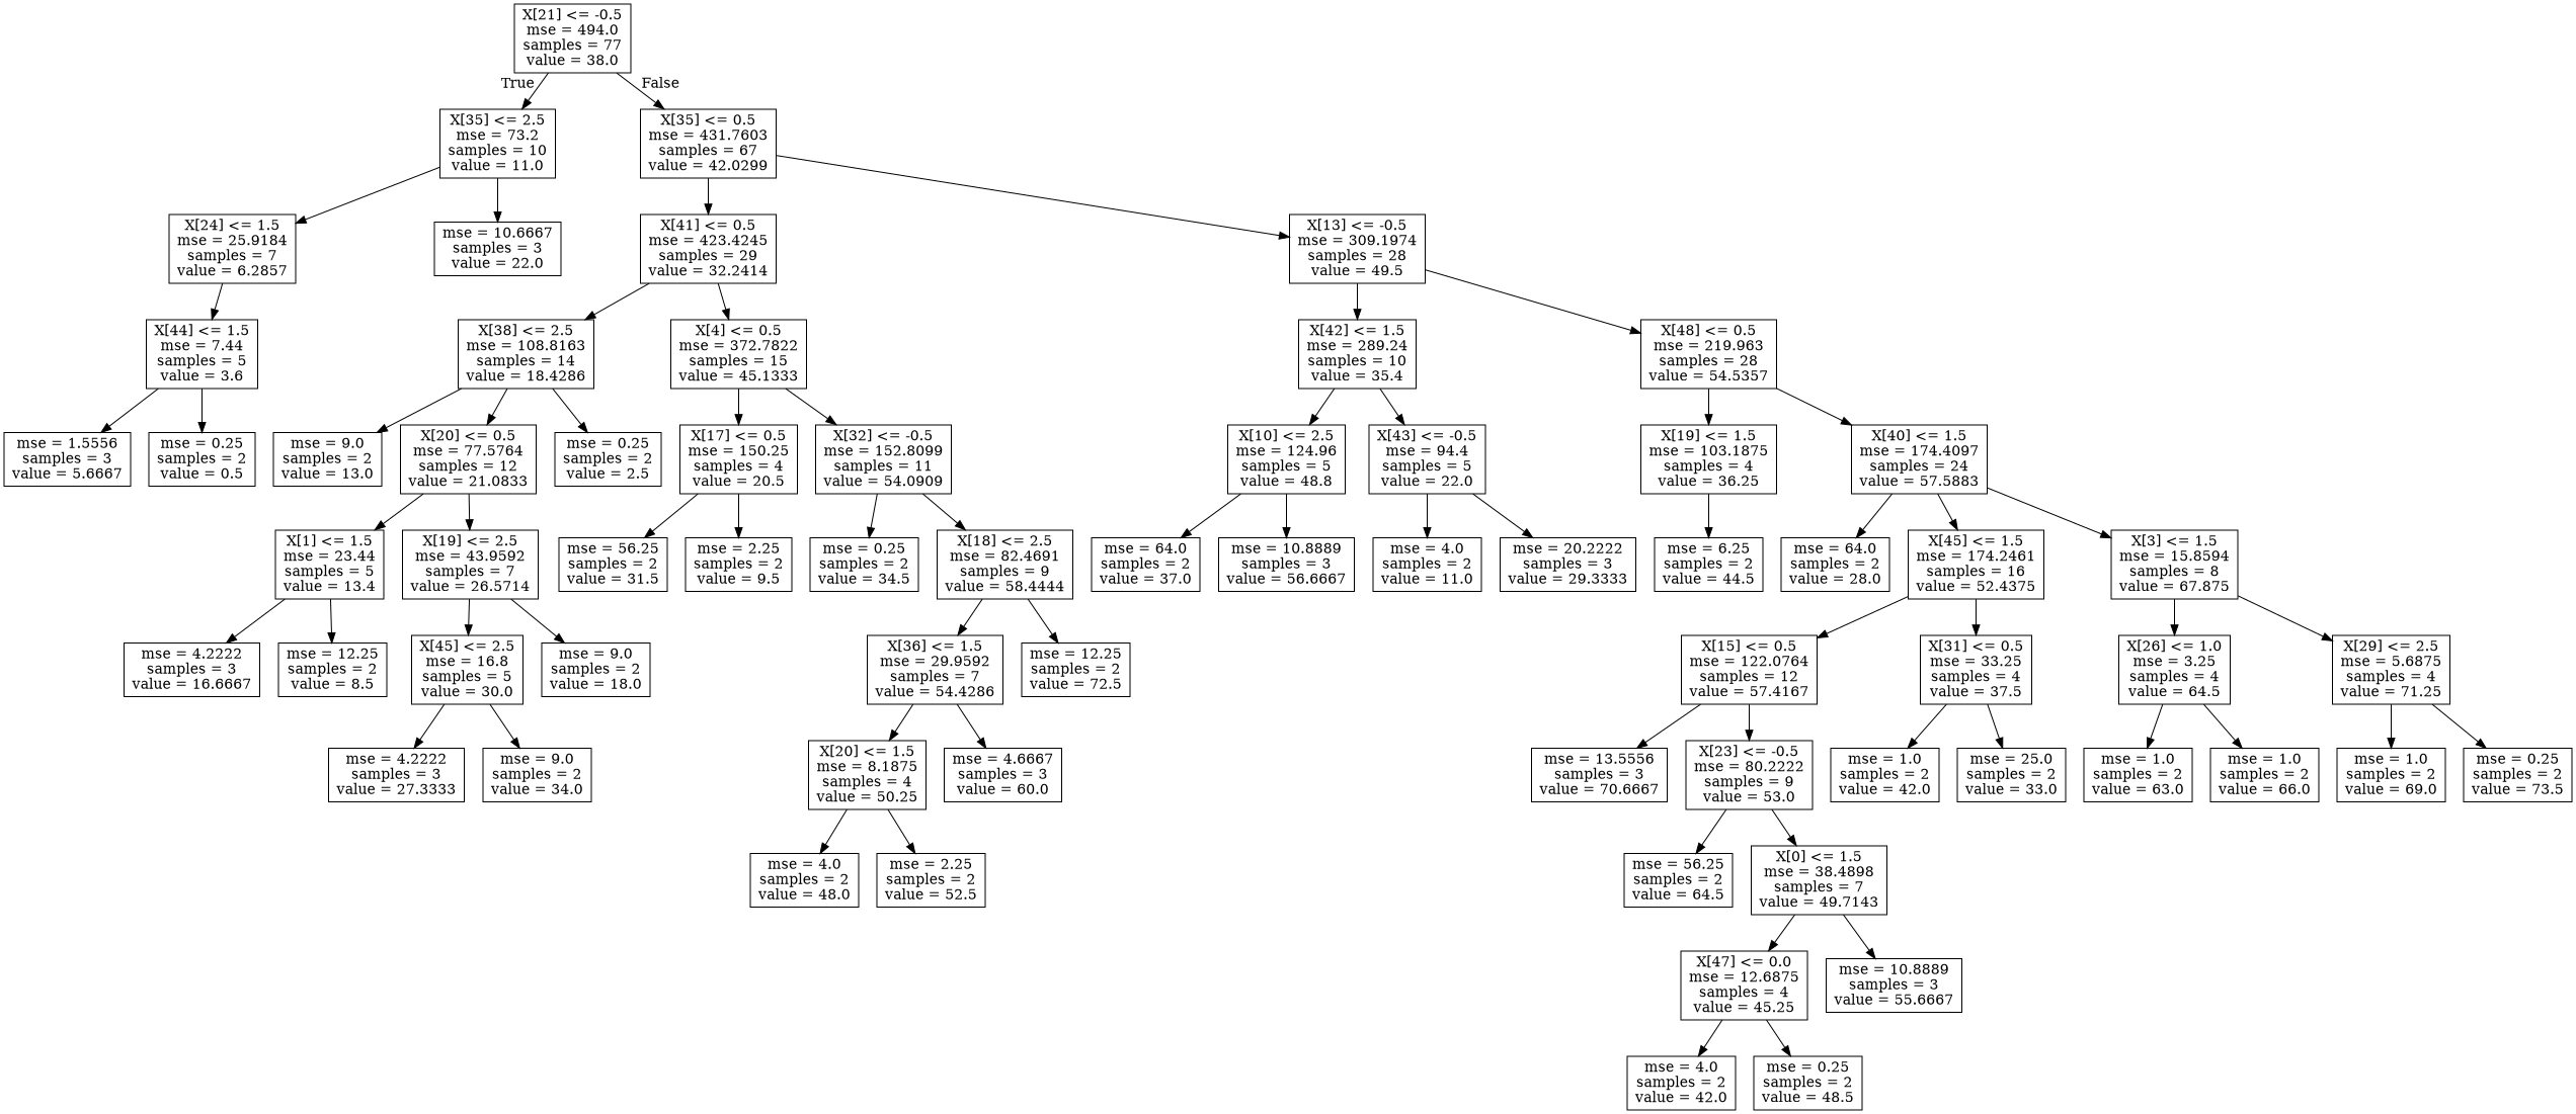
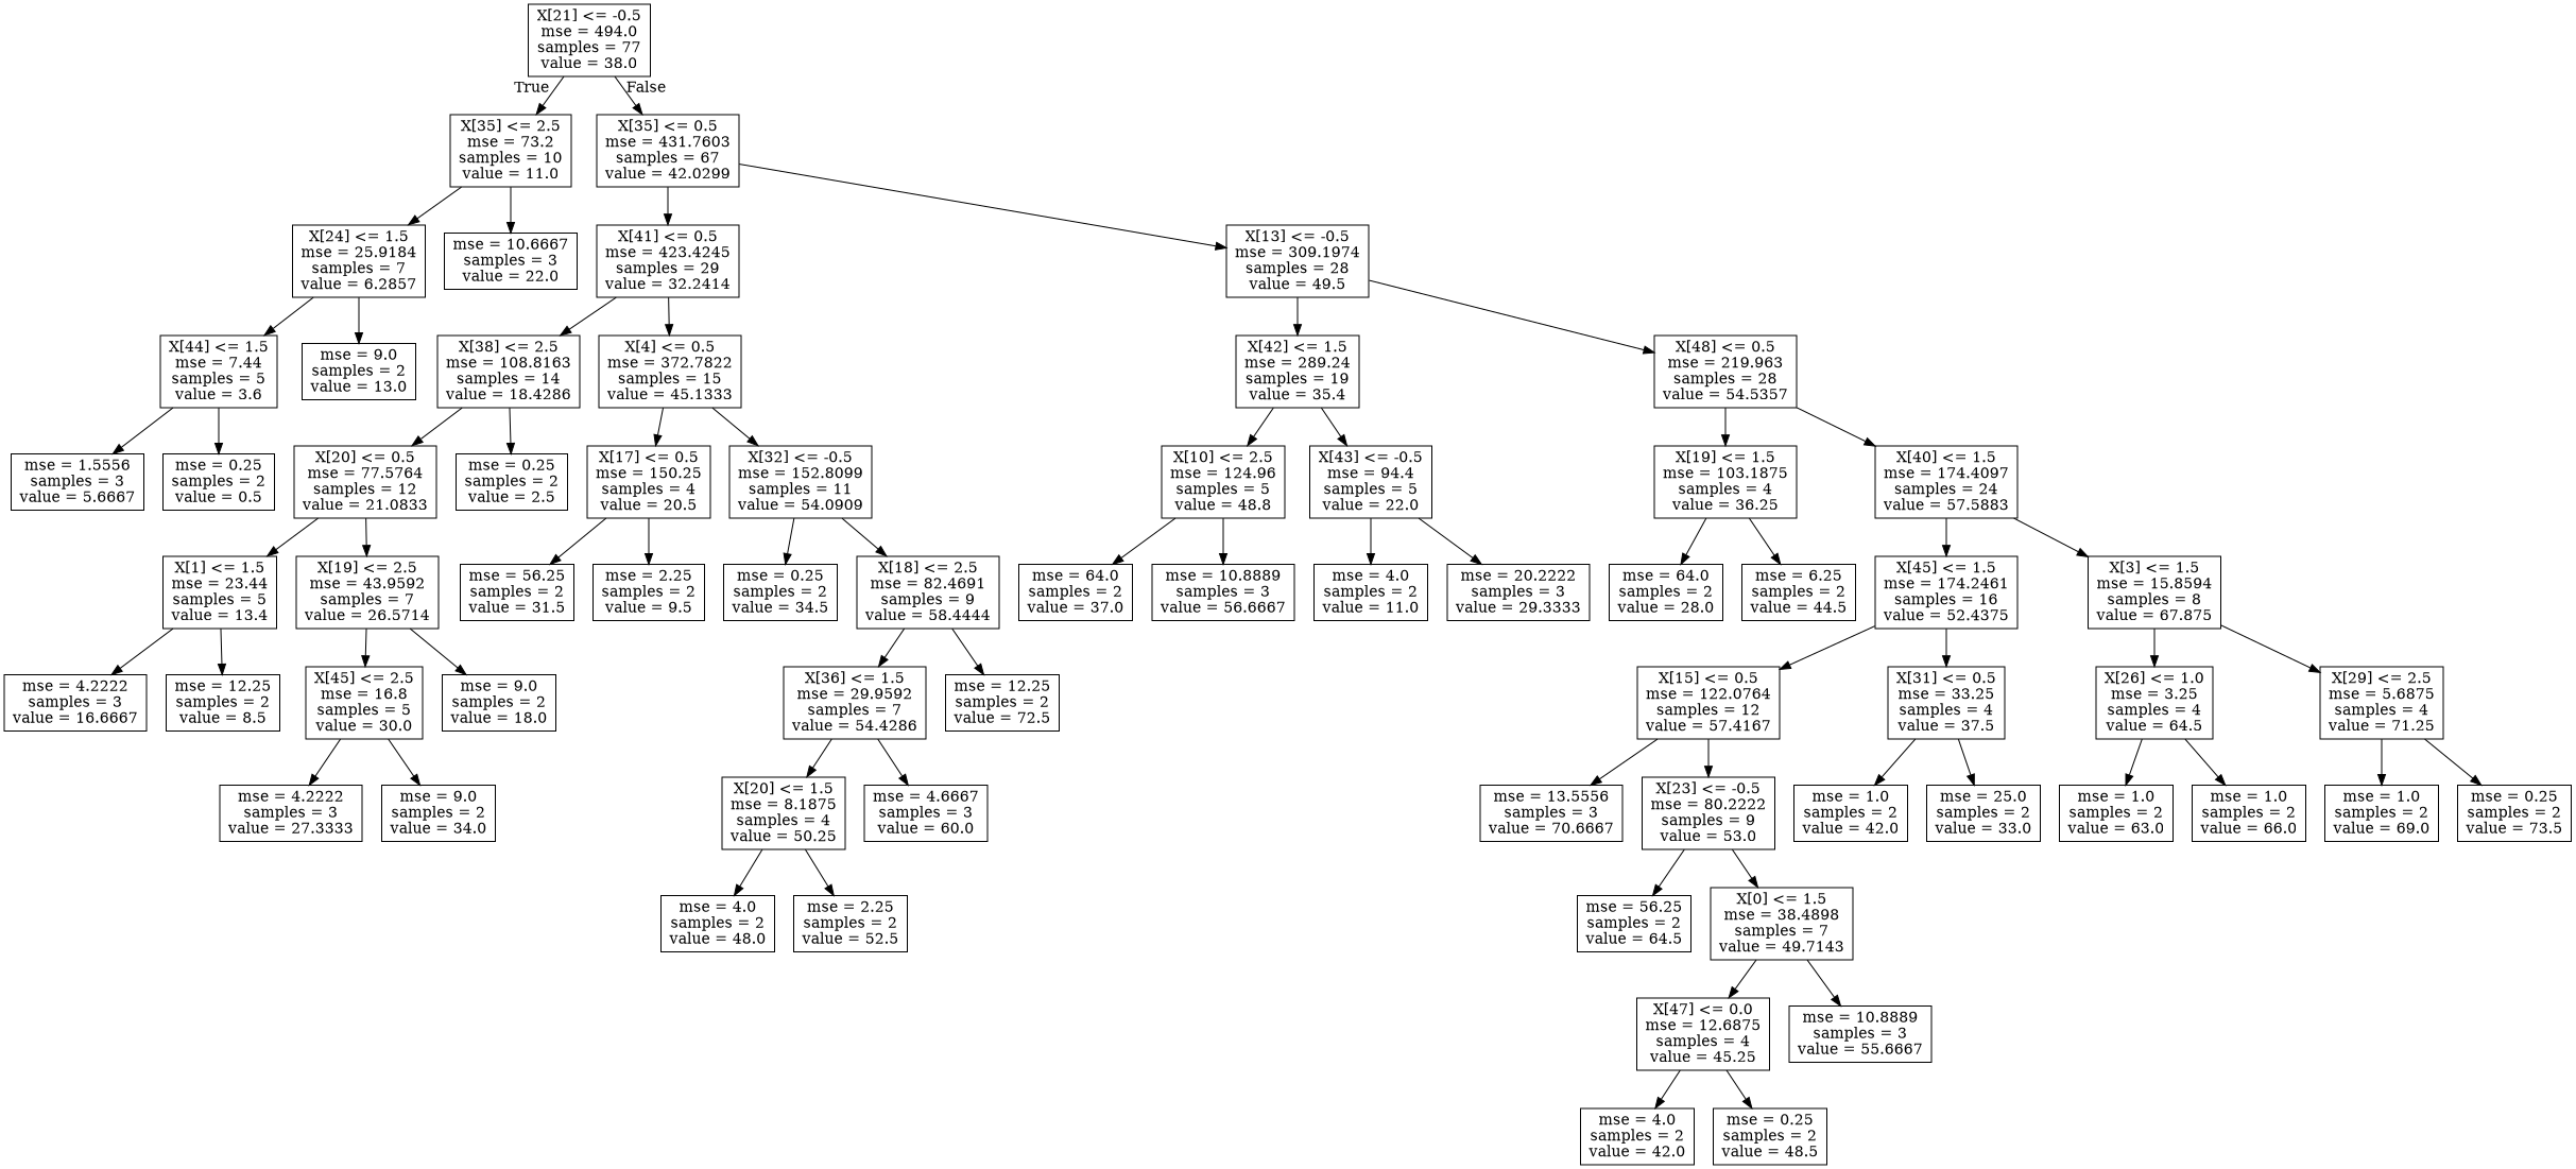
  digraph {
    node [shape=box]
    n1 [label="X[21] <= -0.5\nmse = 494.0\nsamples = 77\nvalue = 38.0"]
    n2 [label="X[35] <= 2.5\nmse = 73.2\nsamples = 10\nvalue = 11.0"]
    n3 [label="X[35] <= 0.5\nmse = 431.7603\nsamples = 67\nvalue = 42.0299"]
    n4 [label="X[24] <= 1.5\nmse = 25.9184\nsamples = 7\nvalue = 6.2857"]
    n5 [label="mse = 10.6667\nsamples = 3\nvalue = 22.0"]
    n6 [label="X[41] <= 0.5\nmse = 423.4245\nsamples = 29\nvalue = 32.2414"]
    n7 [label="X[13] <= -0.5\nmse = 309.1974\nsamples = 28\nvalue = 49.5"]
    n8 [label="X[44] <= 1.5\nmse = 7.44\nsamples = 5\nvalue = 3.6"]
    n9 [label="mse = 9.0\nsamples = 2\nvalue = 13.0"]
    n10 [label="mse = 1.5556\nsamples = 3\nvalue = 5.6667"]
    n11 [label="mse = 0.25\nsamples = 2\nvalue = 0.5"]
    n12 [label="X[38] <= 2.5\nmse = 108.8163\nsamples = 14\nvalue = 18.4286"]
    n13 [label="X[4] <= 0.5\nmse = 372.7822\nsamples = 15\nvalue = 45.1333"]
-   n14 [label="X[42] <= 1.5\nmse = 289.24\nsamples = 10\nvalue = 35.4"]
+   n14 [label="X[42] <= 1.5\nmse = 289.24\nsamples = 19\nvalue = 35.4"]
    n15 [label="X[48] <= 0.5\nmse = 219.963\nsamples = 28\nvalue = 54.5357"]
    n16 [label="X[20] <= 0.5\nmse = 77.5764\nsamples = 12\nvalue = 21.0833"]
    n17 [label="mse = 0.25\nsamples = 2\nvalue = 2.5"]
    n18 [label="X[17] <= 0.5\nmse = 150.25\nsamples = 4\nvalue = 20.5"]
    n19 [label="X[32] <= -0.5\nmse = 152.8099\nsamples = 11\nvalue = 54.0909"]
    n20 [label="X[1] <= 1.5\nmse = 23.44\nsamples = 5\nvalue = 13.4"]
    n21 [label="X[19] <= 2.5\nmse = 43.9592\nsamples = 7\nvalue = 26.5714"]
    n22 [label="mse = 4.2222\nsamples = 3\nvalue = 16.6667"]
    n23 [label="mse = 12.25\nsamples = 2\nvalue = 8.5"]
    n24 [label="X[45] <= 2.5\nmse = 16.8\nsamples = 5\nvalue = 30.0"]
    n25 [label="mse = 9.0\nsamples = 2\nvalue = 18.0"]
    n26 [label="mse = 4.2222\nsamples = 3\nvalue = 27.3333"]
    n27 [label="mse = 9.0\nsamples = 2\nvalue = 34.0"]
    n28 [label="mse = 56.25\nsamples = 2\nvalue = 31.5"]
    n29 [label="mse = 2.25\nsamples = 2\nvalue = 9.5"]
    n30 [label="mse = 0.25\nsamples = 2\nvalue = 34.5"]
    n31 [label="X[18] <= 2.5\nmse = 82.4691\nsamples = 9\nvalue = 58.4444"]
    n32 [label="X[36] <= 1.5\nmse = 29.9592\nsamples = 7\nvalue = 54.4286"]
    n33 [label="mse = 12.25\nsamples = 2\nvalue = 72.5"]
    n34 [label="X[20] <= 1.5\nmse = 8.1875\nsamples = 4\nvalue = 50.25"]
    n35 [label="mse = 4.6667\nsamples = 3\nvalue = 60.0"]
    n36 [label="mse = 4.0\nsamples = 2\nvalue = 48.0"]
    n37 [label="mse = 2.25\nsamples = 2\nvalue = 52.5"]
    n38 [label="X[10] <= 2.5\nmse = 124.96\nsamples = 5\nvalue = 48.8"]
    n39 [label="X[43] <= -0.5\nmse = 94.4\nsamples = 5\nvalue = 22.0"]
    n40 [label="X[19] <= 1.5\nmse = 103.1875\nsamples = 4\nvalue = 36.25"]
    n41 [label="X[40] <= 1.5\nmse = 174.4097\nsamples = 24\nvalue = 57.5883"]
    n42 [label="mse = 64.0\nsamples = 2\nvalue = 37.0"]
    n43 [label="mse = 10.8889\nsamples = 3\nvalue = 56.6667"]
    n44 [label="mse = 4.0\nsamples = 2\nvalue = 11.0"]
    n45 [label="mse = 20.2222\nsamples = 3\nvalue = 29.3333"]
    n46 [label="mse = 64.0\nsamples = 2\nvalue = 28.0"]
    n47 [label="mse = 6.25\nsamples = 2\nvalue = 44.5"]
    n48 [label="X[45] <= 1.5\nmse = 174.2461\nsamples = 16\nvalue = 52.4375"]
    n49 [label="X[3] <= 1.5\nmse = 15.8594\nsamples = 8\nvalue = 67.875"]
    n50 [label="X[15] <= 0.5\nmse = 122.0764\nsamples = 12\nvalue = 57.4167"]
    n51 [label="X[31] <= 0.5\nmse = 33.25\nsamples = 4\nvalue = 37.5"]
    n52 [label="X[26] <= 1.0\nmse = 3.25\nsamples = 4\nvalue = 64.5"]
    n53 [label="X[29] <= 2.5\nmse = 5.6875\nsamples = 4\nvalue = 71.25"]
    n54 [label="mse = 13.5556\nsamples = 3\nvalue = 70.6667"]
    n55 [label="X[23] <= -0.5\nmse = 80.2222\nsamples = 9\nvalue = 53.0"]
    n56 [label="mse = 1.0\nsamples = 2\nvalue = 42.0"]
    n57 [label="mse = 25.0\nsamples = 2\nvalue = 33.0"]
    n58 [label="mse = 56.25\nsamples = 2\nvalue = 64.5"]
    n59 [label="X[0] <= 1.5\nmse = 38.4898\nsamples = 7\nvalue = 49.7143"]
    n60 [label="X[47] <= 0.0\nmse = 12.6875\nsamples = 4\nvalue = 45.25"]
    n61 [label="mse = 10.8889\nsamples = 3\nvalue = 55.6667"]
    n62 [label="mse = 4.0\nsamples = 2\nvalue = 42.0"]
    n63 [label="mse = 0.25\nsamples = 2\nvalue = 48.5"]
    n64 [label="mse = 1.0\nsamples = 2\nvalue = 63.0"]
    n65 [label="mse = 1.0\nsamples = 2\nvalue = 66.0"]
    n66 [label="mse = 1.0\nsamples = 2\nvalue = 69.0"]
    n67 [label="mse = 0.25\nsamples = 2\nvalue = 73.5"]
    n1 -> n2 [headlabel=True labelangle=45 labeldistance=2.5]
    n1 -> n3 [headlabel=False labelangle=-45 labeldistance=2.5]
    n2 -> n4
    n2 -> n5
    n3 -> n6
    n3 -> n7
    n4 -> n8
-   n12 -> n9
+   n4 -> n9
    n6 -> n12
    n6 -> n13
    n7 -> n14
    n7 -> n15
    n8 -> n10
    n8 -> n11
    n12 -> n16
    n12 -> n17
    n13 -> n18
    n13 -> n19
    n14 -> n38
    n14 -> n39
    n15 -> n40
    n15 -> n41
    n16 -> n20
    n16 -> n21
    n18 -> n28
    n18 -> n29
    n19 -> n30
    n19 -> n31
    n20 -> n22
    n20 -> n23
    n21 -> n24
    n21 -> n25
    n24 -> n26
    n24 -> n27
    n31 -> n32
    n31 -> n33
    n32 -> n34
    n32 -> n35
    n34 -> n36
    n34 -> n37
    n38 -> n42
    n38 -> n43
    n39 -> n44
    n39 -> n45
-   n41 -> n46
+   n40 -> n46
    n40 -> n47
    n41 -> n48
    n41 -> n49
    n48 -> n50
    n48 -> n51
    n49 -> n52
    n49 -> n53
    n50 -> n54
    n50 -> n55
    n51 -> n56
    n51 -> n57
    n52 -> n64
    n52 -> n65
    n53 -> n66
    n53 -> n67
    n55 -> n58
    n55 -> n59
    n59 -> n60
    n59 -> n61
    n60 -> n62
    n60 -> n63
  }
